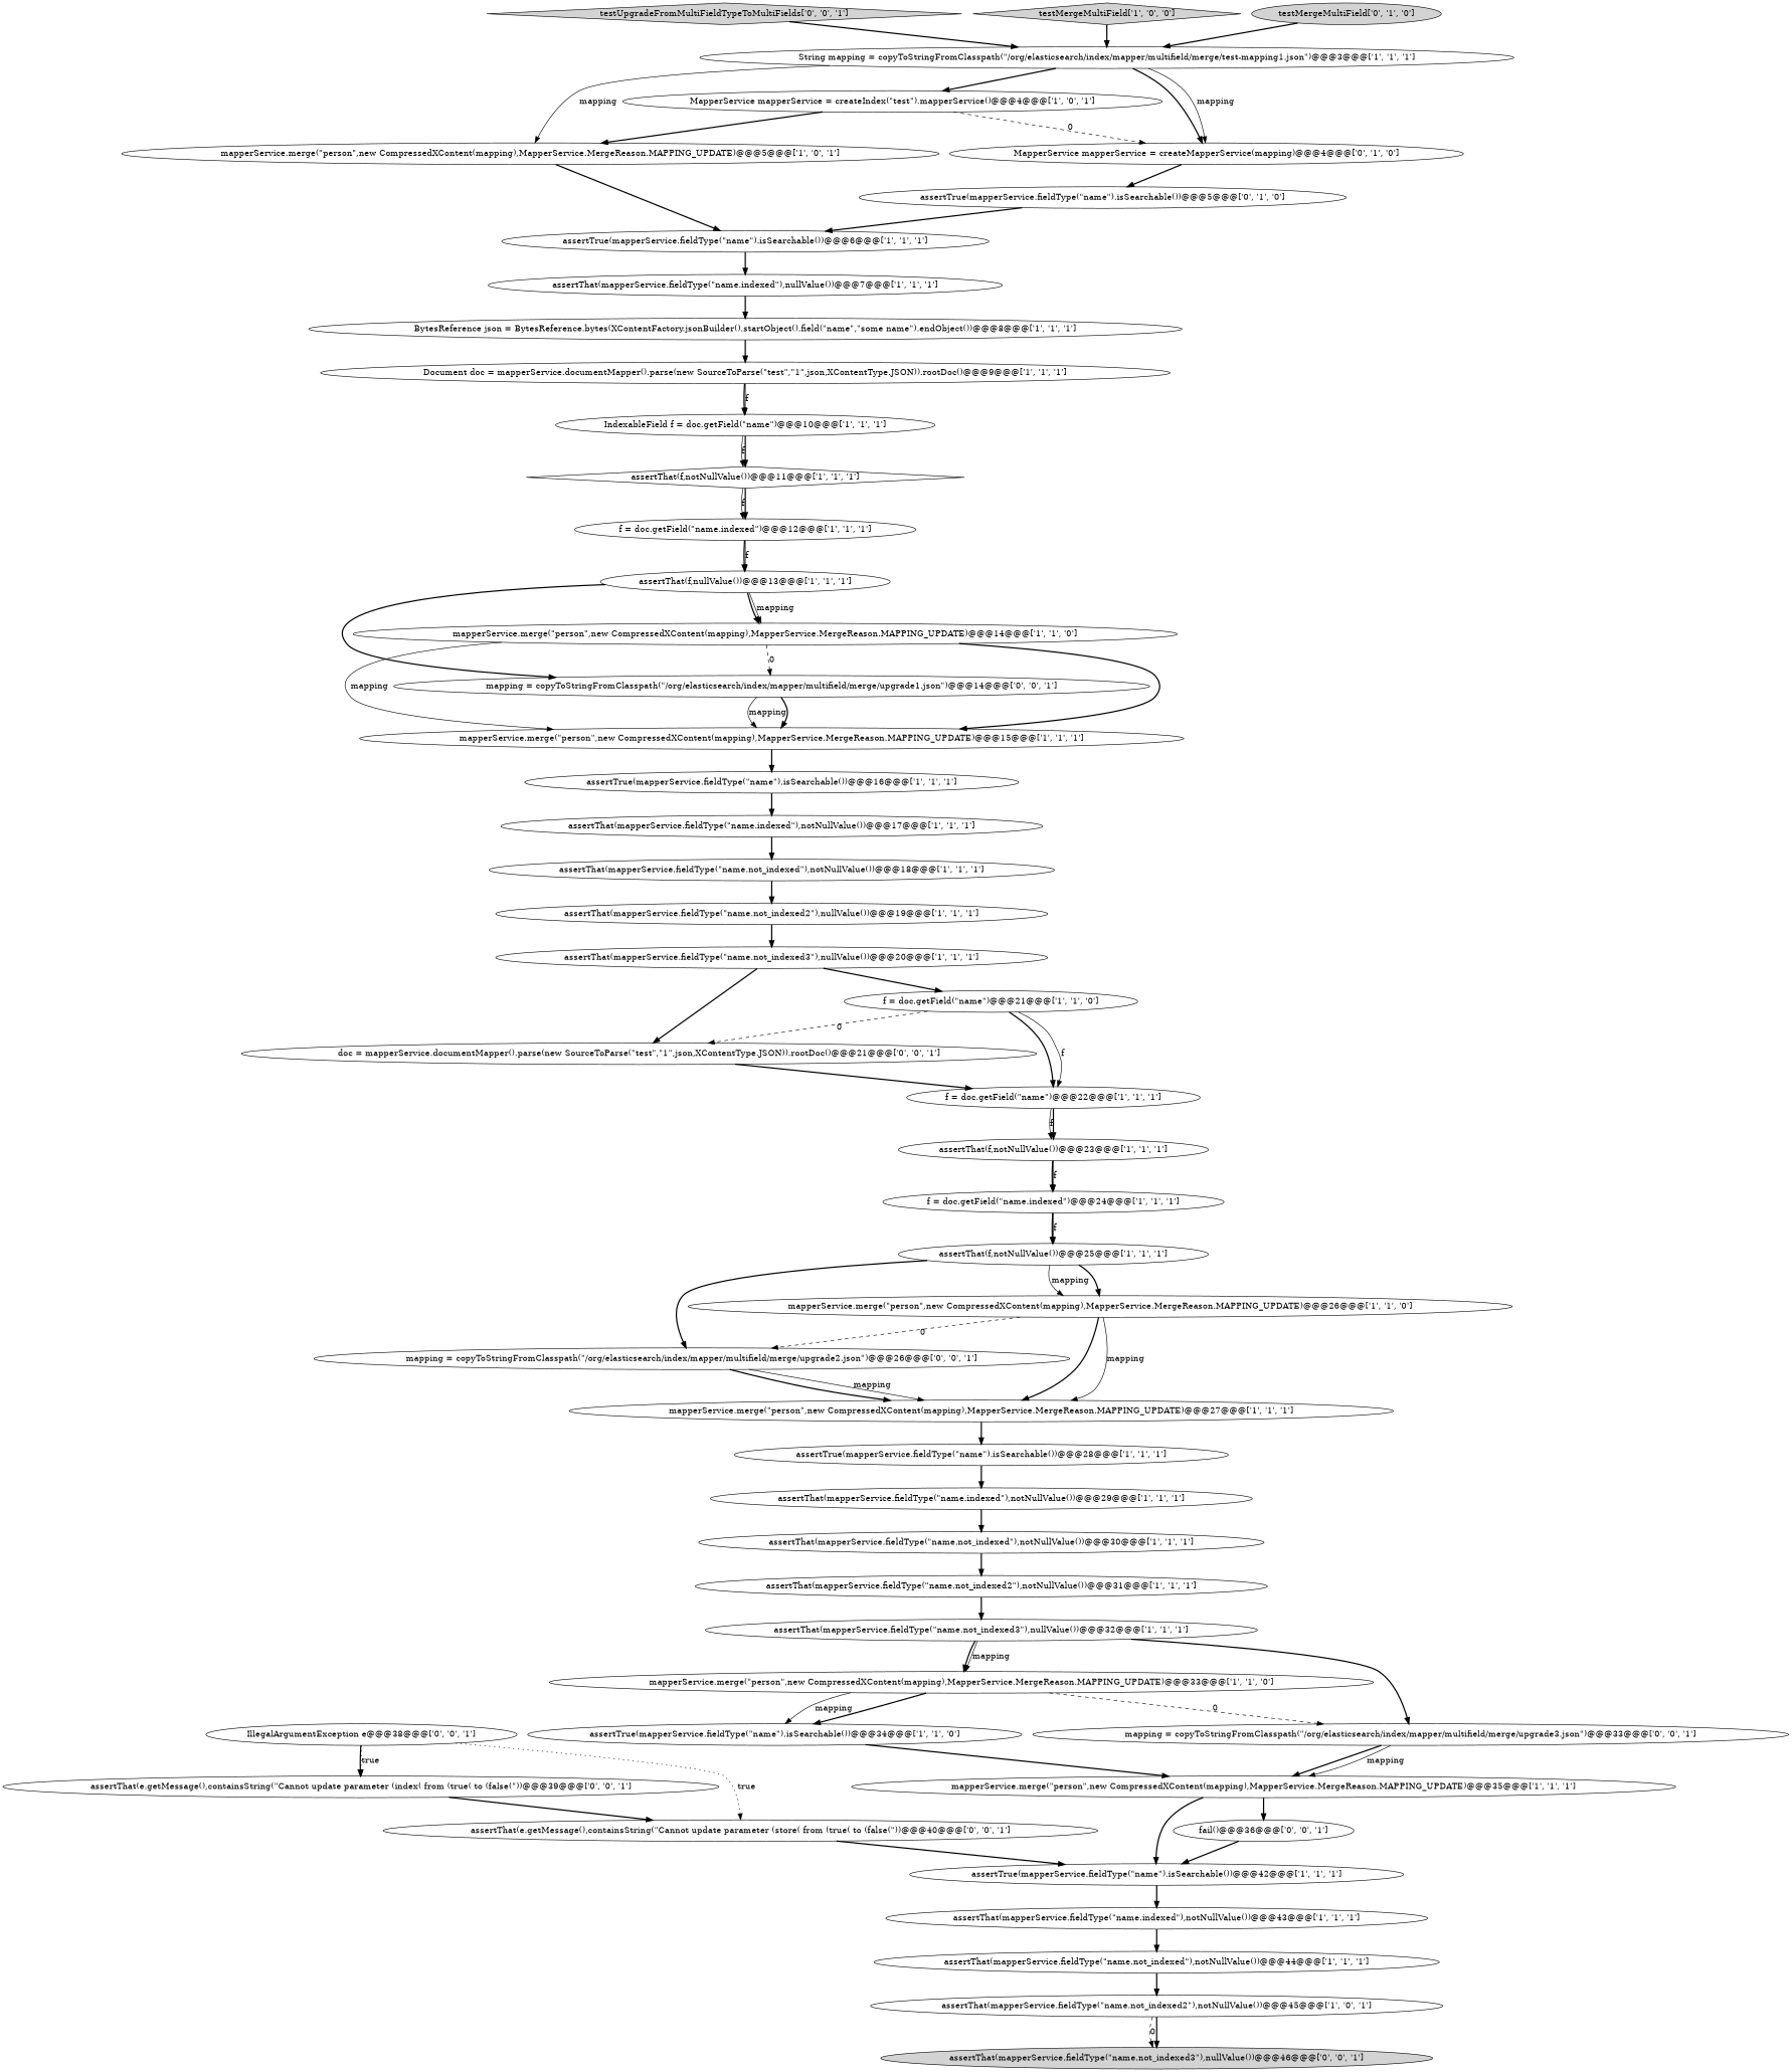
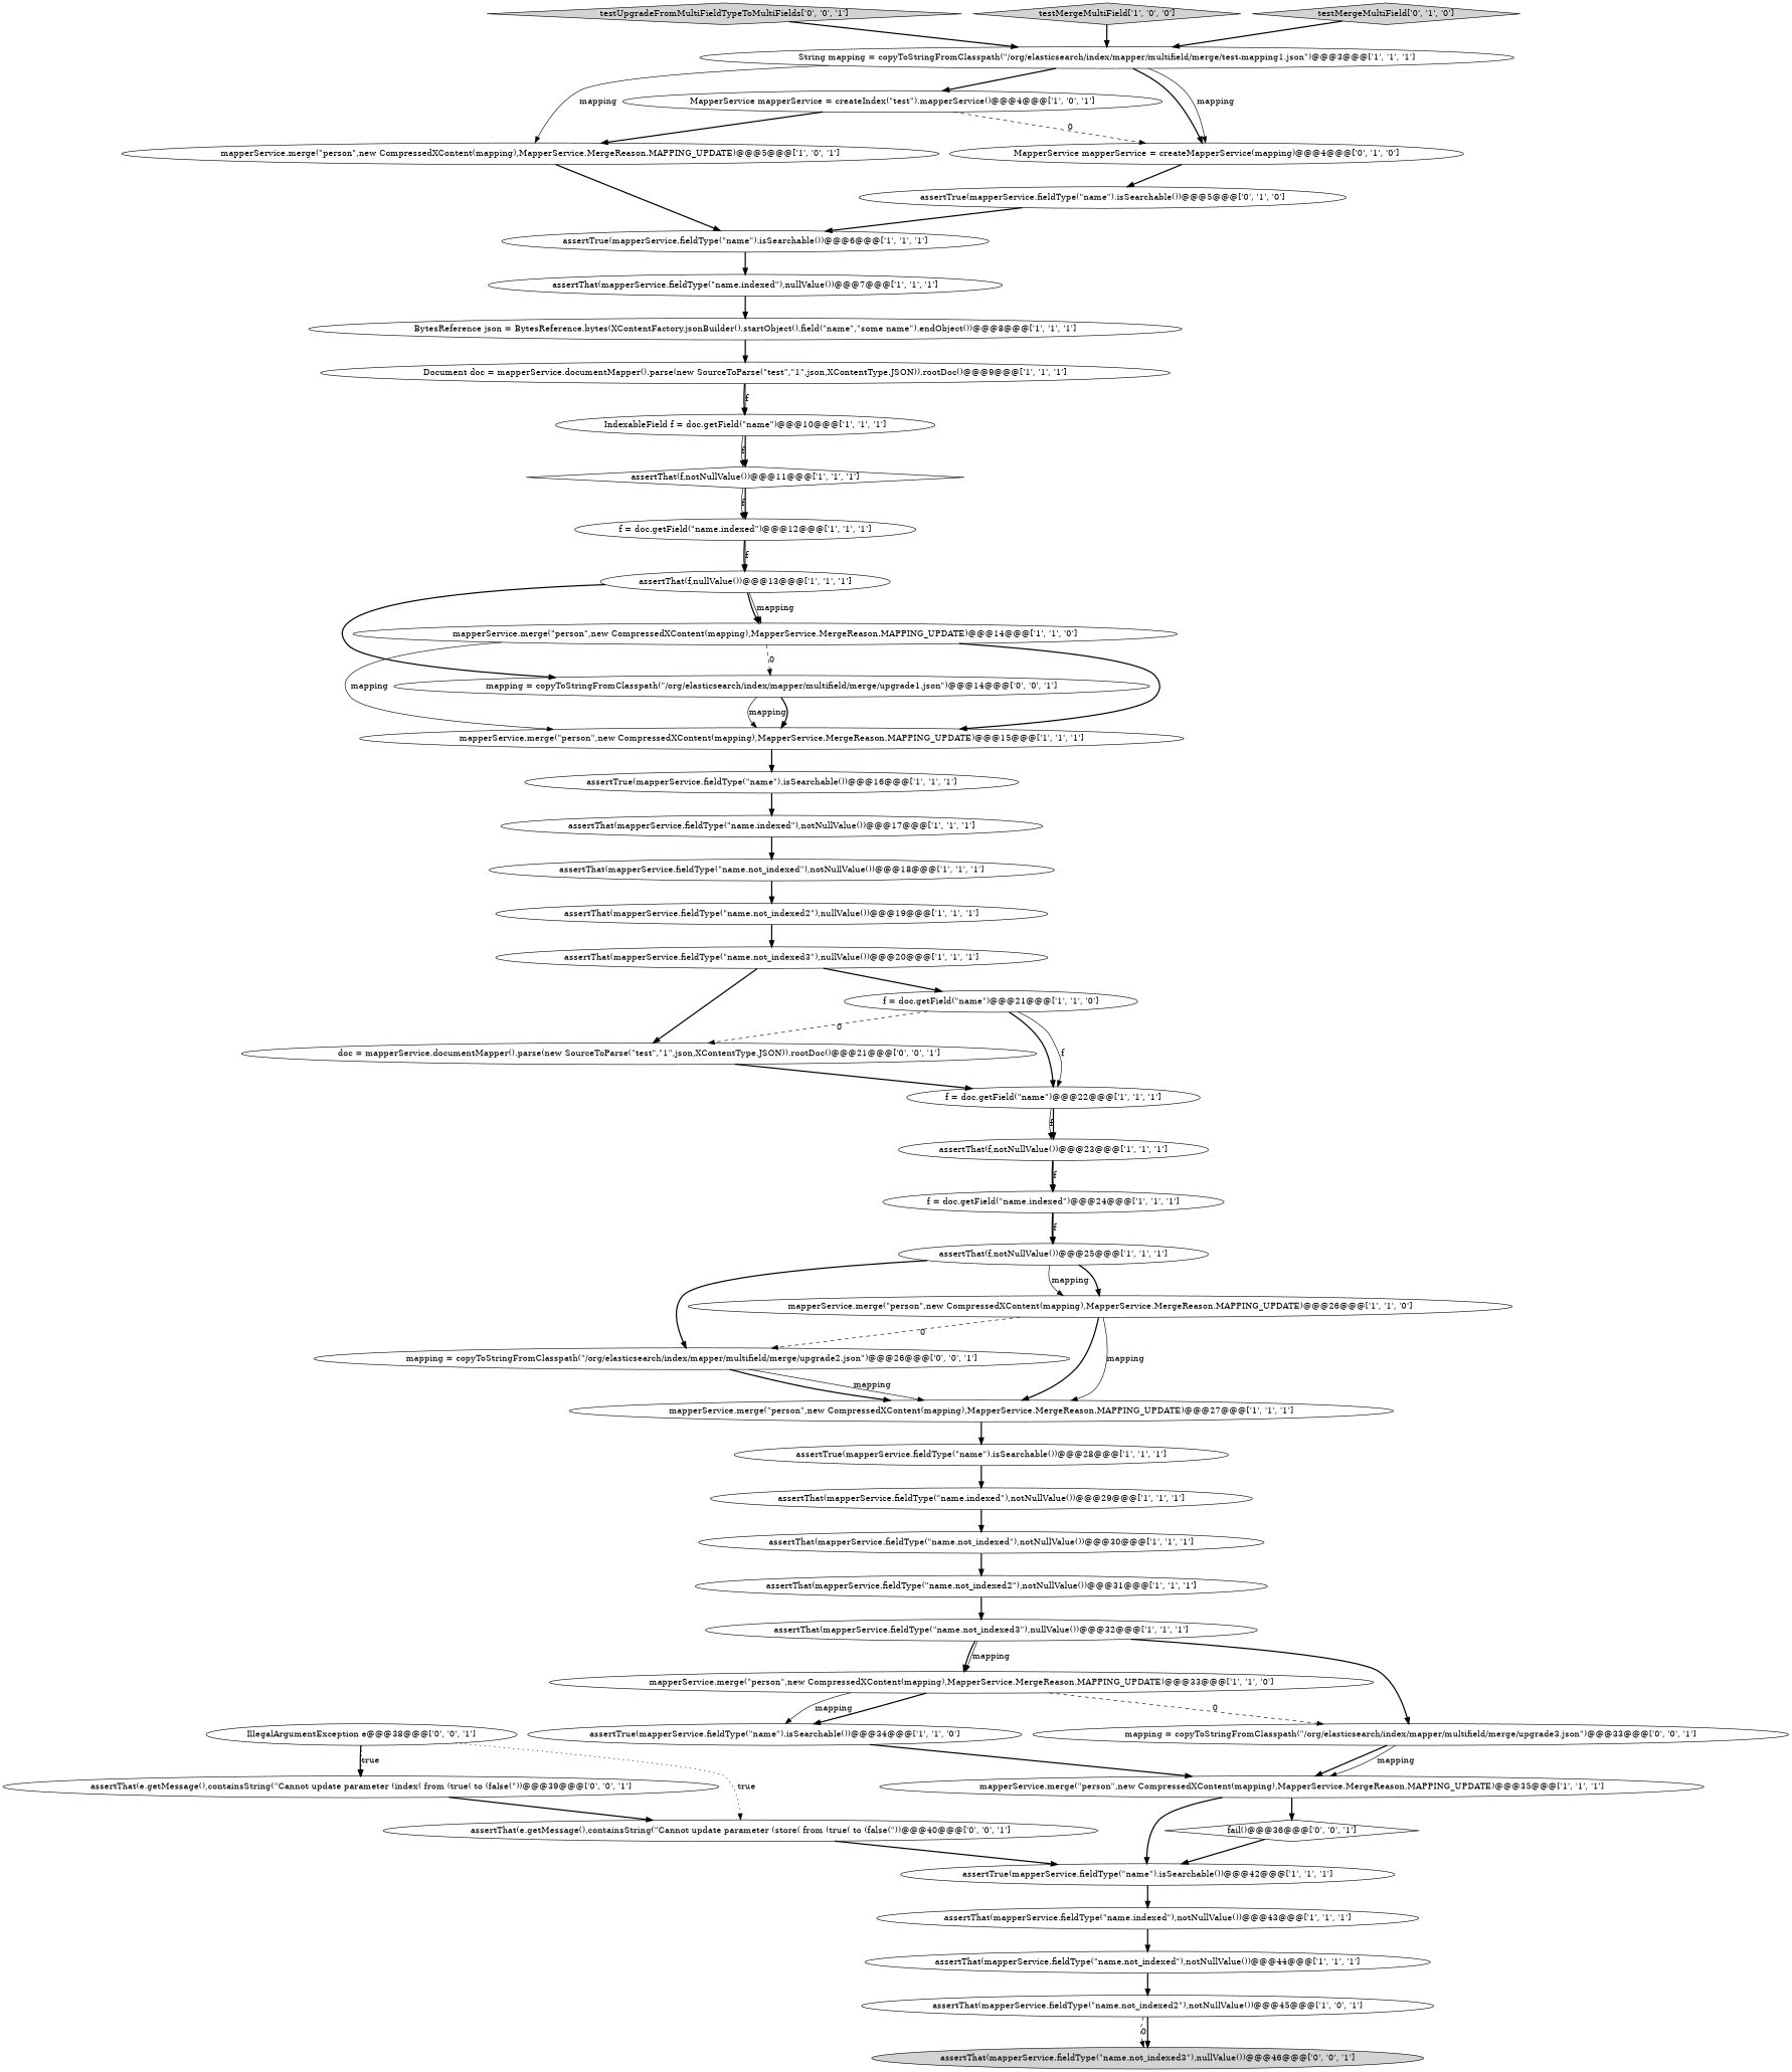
  digraph {
    node [fillcolor=white shape=ellipse style=filled]
    edge [style=bold]
    n1 [label="mapperService.merge(\"person\",new CompressedXContent(mapping),MapperService.MergeReason.MAPPING_UPDATE)@@@26@@@['1', '1', '0']"]
    n2 [label="mapperService.merge(\"person\",new CompressedXContent(mapping),MapperService.MergeReason.MAPPING_UPDATE)@@@27@@@['1', '1', '1']"]
    n3 [label="mapping = copyToStringFromClasspath(\"/org/elasticsearch/index/mapper/multifield/merge/upgrade2.json\")@@@26@@@['0', '0', '1']"]
    n4 [label="assertTrue(mapperService.fieldType(\"name\").isSearchable())@@@28@@@['1', '1', '1']"]
    n5 [label="assertTrue(mapperService.fieldType(\"name\").isSearchable())@@@6@@@['1', '1', '1']"]
    n6 [label="assertThat(mapperService.fieldType(\"name.indexed\"),nullValue())@@@7@@@['1', '1', '1']"]
    n7 [label="BytesReference json = BytesReference.bytes(XContentFactory.jsonBuilder().startObject().field(\"name\",\"some name\").endObject())@@@8@@@['1', '1', '1']"]
    n8 [label="mapperService.merge(\"person\",new CompressedXContent(mapping),MapperService.MergeReason.MAPPING_UPDATE)@@@33@@@['1', '1', '0']"]
    n9 [label="mapping = copyToStringFromClasspath(\"/org/elasticsearch/index/mapper/multifield/merge/upgrade3.json\")@@@33@@@['0', '0', '1']"]
    n10 [label="assertTrue(mapperService.fieldType(\"name\").isSearchable())@@@34@@@['1', '1', '0']"]
    n11 [label="mapperService.merge(\"person\",new CompressedXContent(mapping),MapperService.MergeReason.MAPPING_UPDATE)@@@35@@@['1', '1', '1']"]
    n12 [label="f = doc.getField(\"name\")@@@22@@@['1', '1', '1']"]
    n13 [label="assertThat(f,notNullValue())@@@23@@@['1', '1', '1']"]
    n14 [label="f = doc.getField(\"name.indexed\")@@@24@@@['1', '1', '1']"]
    n15 [label="assertThat(mapperService.fieldType(\"name.not_indexed2\"),notNullValue())@@@45@@@['1', '0', '1']"]
    n16 [fillcolor=lightgray label="assertThat(mapperService.fieldType(\"name.not_indexed3\"),nullValue())@@@46@@@['0', '0', '1']"]
    n17 [label="assertThat(f,nullValue())@@@13@@@['1', '1', '1']"]
    n18 [label="mapperService.merge(\"person\",new CompressedXContent(mapping),MapperService.MergeReason.MAPPING_UPDATE)@@@14@@@['1', '1', '0']"]
    n19 [label="mapping = copyToStringFromClasspath(\"/org/elasticsearch/index/mapper/multifield/merge/upgrade1.json\")@@@14@@@['0', '0', '1']"]
    n20 [label="mapperService.merge(\"person\",new CompressedXContent(mapping),MapperService.MergeReason.MAPPING_UPDATE)@@@15@@@['1', '1', '1']"]
    n21 [label="assertTrue(mapperService.fieldType(\"name\").isSearchable())@@@42@@@['1', '1', '1']"]
-   n22 [label="fail()@@@36@@@['0', '0', '1']"]
+   n22 [label="fail()@@@36@@@['0', '0', '1']" shape=diamond]
    n23 [label="doc = mapperService.documentMapper().parse(new SourceToParse(\"test\",\"1\",json,XContentType.JSON)).rootDoc()@@@21@@@['0', '0', '1']"]
    n24 [label="assertThat(mapperService.fieldType(\"name.indexed\"),notNullValue())@@@43@@@['1', '1', '1']"]
    n25 [label="assertThat(mapperService.fieldType(\"name.not_indexed\"),notNullValue())@@@44@@@['1', '1', '1']"]
    n26 [label="IndexableField f = doc.getField(\"name\")@@@10@@@['1', '1', '1']"]
    n27 [label="assertThat(f,notNullValue())@@@11@@@['1', '1', '1']" shape=diamond]
    n28 [label="f = doc.getField(\"name.indexed\")@@@12@@@['1', '1', '1']"]
    n29 [label="assertThat(e.getMessage(),containsString(\"Cannot update parameter (index( from (true( to (false(\"))@@@39@@@['0', '0', '1']"]
    n30 [label="assertThat(e.getMessage(),containsString(\"Cannot update parameter (store( from (true( to (false(\"))@@@40@@@['0', '0', '1']"]
    n31 [label="assertThat(mapperService.fieldType(\"name.indexed\"),notNullValue())@@@29@@@['1', '1', '1']"]
    n32 [label="assertThat(mapperService.fieldType(\"name.not_indexed\"),notNullValue())@@@30@@@['1', '1', '1']"]
    n33 [label="Document doc = mapperService.documentMapper().parse(new SourceToParse(\"test\",\"1\",json,XContentType.JSON)).rootDoc()@@@9@@@['1', '1', '1']"]
    n34 [label="f = doc.getField(\"name\")@@@21@@@['1', '1', '0']"]
    n35 [label="assertTrue(mapperService.fieldType(\"name\").isSearchable())@@@16@@@['1', '1', '1']"]
    n36 [label="assertThat(mapperService.fieldType(\"name.not_indexed2\"),nullValue())@@@19@@@['1', '1', '1']"]
    n37 [label="assertThat(mapperService.fieldType(\"name.not_indexed3\"),nullValue())@@@20@@@['1', '1', '1']"]
    n38 [label="assertThat(mapperService.fieldType(\"name.not_indexed2\"),notNullValue())@@@31@@@['1', '1', '1']"]
    n39 [label="assertThat(mapperService.fieldType(\"name.not_indexed3\"),nullValue())@@@32@@@['1', '1', '1']"]
    n40 [fillcolor=lightgray label="testUpgradeFromMultiFieldTypeToMultiFields['0', '0', '1']" shape=diamond]
    n41 [label="String mapping = copyToStringFromClasspath(\"/org/elasticsearch/index/mapper/multifield/merge/test-mapping1.json\")@@@3@@@['1', '1', '1']"]
    n42 [label="mapperService.merge(\"person\",new CompressedXContent(mapping),MapperService.MergeReason.MAPPING_UPDATE)@@@5@@@['1', '0', '1']"]
    n43 [label="MapperService mapperService = createMapperService(mapping)@@@4@@@['0', '1', '0']"]
    n44 [label="MapperService mapperService = createIndex(\"test\").mapperService()@@@4@@@['1', '0', '1']"]
    n45 [label="assertTrue(mapperService.fieldType(\"name\").isSearchable())@@@5@@@['0', '1', '0']"]
    n46 [label="assertThat(mapperService.fieldType(\"name.indexed\"),notNullValue())@@@17@@@['1', '1', '1']"]
    n47 [label="IllegalArgumentException e@@@38@@@['0', '0', '1']"]
    n48 [label="assertThat(mapperService.fieldType(\"name.not_indexed\"),notNullValue())@@@18@@@['1', '1', '1']"]
    n49 [label="assertThat(f,notNullValue())@@@25@@@['1', '1', '1']"]
    n50 [fillcolor=lightgray label="testMergeMultiField['1', '0', '0']" shape=diamond]
-   n51 [fillcolor=lightgray label="testMergeMultiField['0', '1', '0']"]
+   n51 [fillcolor=lightgray label="testMergeMultiField['0', '1', '0']" shape=diamond]
    n1 -> n2 [label=mapping style=solid]
    n1 -> n2
    n1 -> n3 [label=0 style=dashed]
    n2 -> n4
    n3 -> n2 [label=mapping style=solid]
    n3 -> n2
    n4 -> n31
    n5 -> n6
    n6 -> n7
    n7 -> n33
    n8 -> n9 [label=0 style=dashed]
    n8 -> n10
    n8 -> n10 [label=mapping style=solid]
    n9 -> n11
    n9 -> n11 [label=mapping style=solid]
    n10 -> n11
    n11 -> n21
    n11 -> n22
    n12 -> n13 [label=f style=solid]
    n12 -> n13
    n13 -> n14
    n13 -> n14 [label=f style=solid]
    n14 -> n49
    n14 -> n49 [label=f style=solid]
    n15 -> n16 [label=0 style=dashed]
    n15 -> n16
    n17 -> n18 [label=mapping style=solid]
    n17 -> n18
    n17 -> n19
    n18 -> n19 [label=0 style=dashed]
    n18 -> n20 [label=mapping style=solid]
    n18 -> n20
    n19 -> n20 [label=mapping style=solid]
    n19 -> n20
    n20 -> n35
    n21 -> n24
    n22 -> n21
    n23 -> n12
    n24 -> n25
    n25 -> n15
    n26 -> n27 [label=f style=solid]
    n26 -> n27
    n27 -> n28 [label=f style=solid]
    n27 -> n28
    n28 -> n17
    n28 -> n17 [label=f style=solid]
    n29 -> n30
    n30 -> n21
    n31 -> n32
    n32 -> n38
    n33 -> n26
    n33 -> n26 [label=f style=solid]
    n34 -> n12
    n34 -> n12 [label=f style=solid]
    n34 -> n23 [label=0 style=dashed]
    n35 -> n46
    n36 -> n37
    n37 -> n23
    n37 -> n34
    n38 -> n39
    n39 -> n8 [label=mapping style=solid]
    n39 -> n8
    n39 -> n9
    n40 -> n41
    n41 -> n42 [label=mapping style=solid]
    n41 -> n43
    n41 -> n43 [label=mapping style=solid]
    n41 -> n44
    n42 -> n5
    n43 -> n45
    n44 -> n42
    n44 -> n43 [label=0 style=dashed]
    n45 -> n5
    n46 -> n48
    n47 -> n29
    n47 -> n29 [label=true style=dotted]
    n47 -> n30 [label=true style=dotted]
    n48 -> n36
    n49 -> n1
    n49 -> n1 [label=mapping style=solid]
    n49 -> n3
    n50 -> n41
    n51 -> n41
  }
